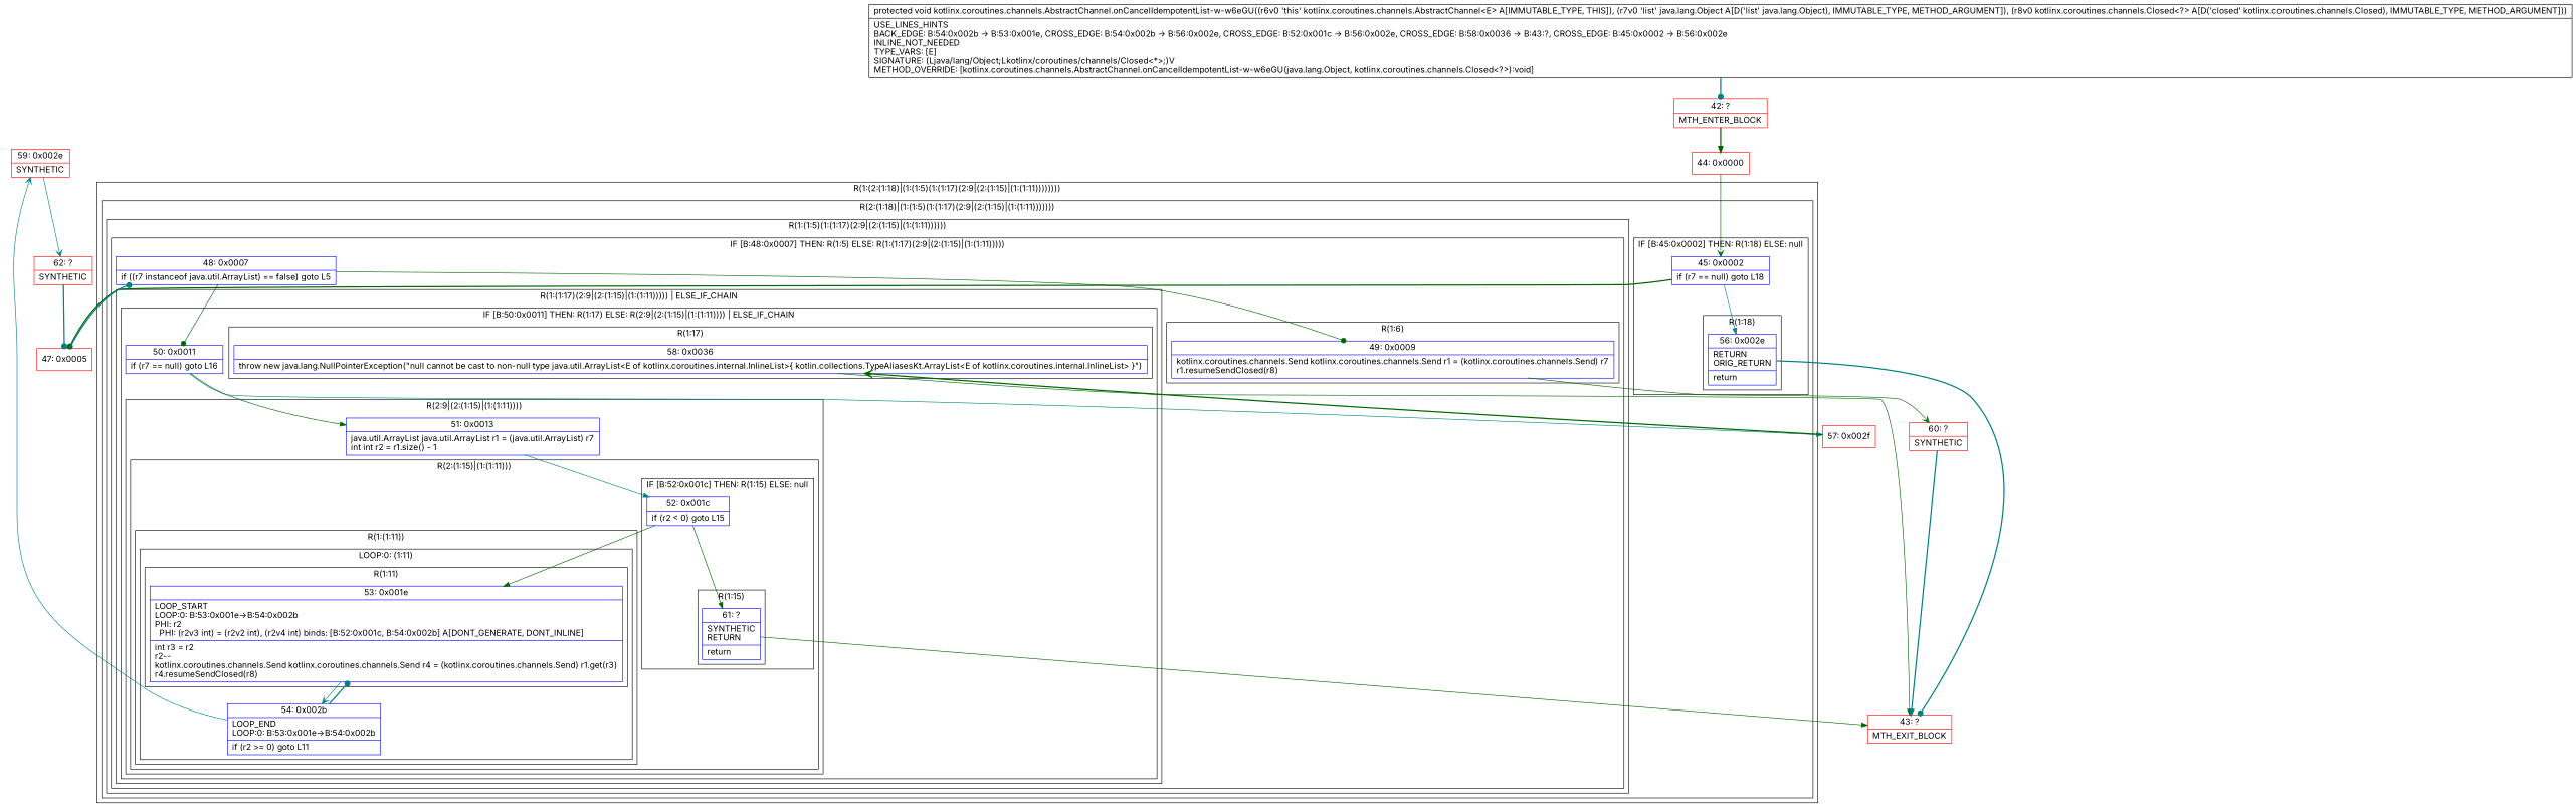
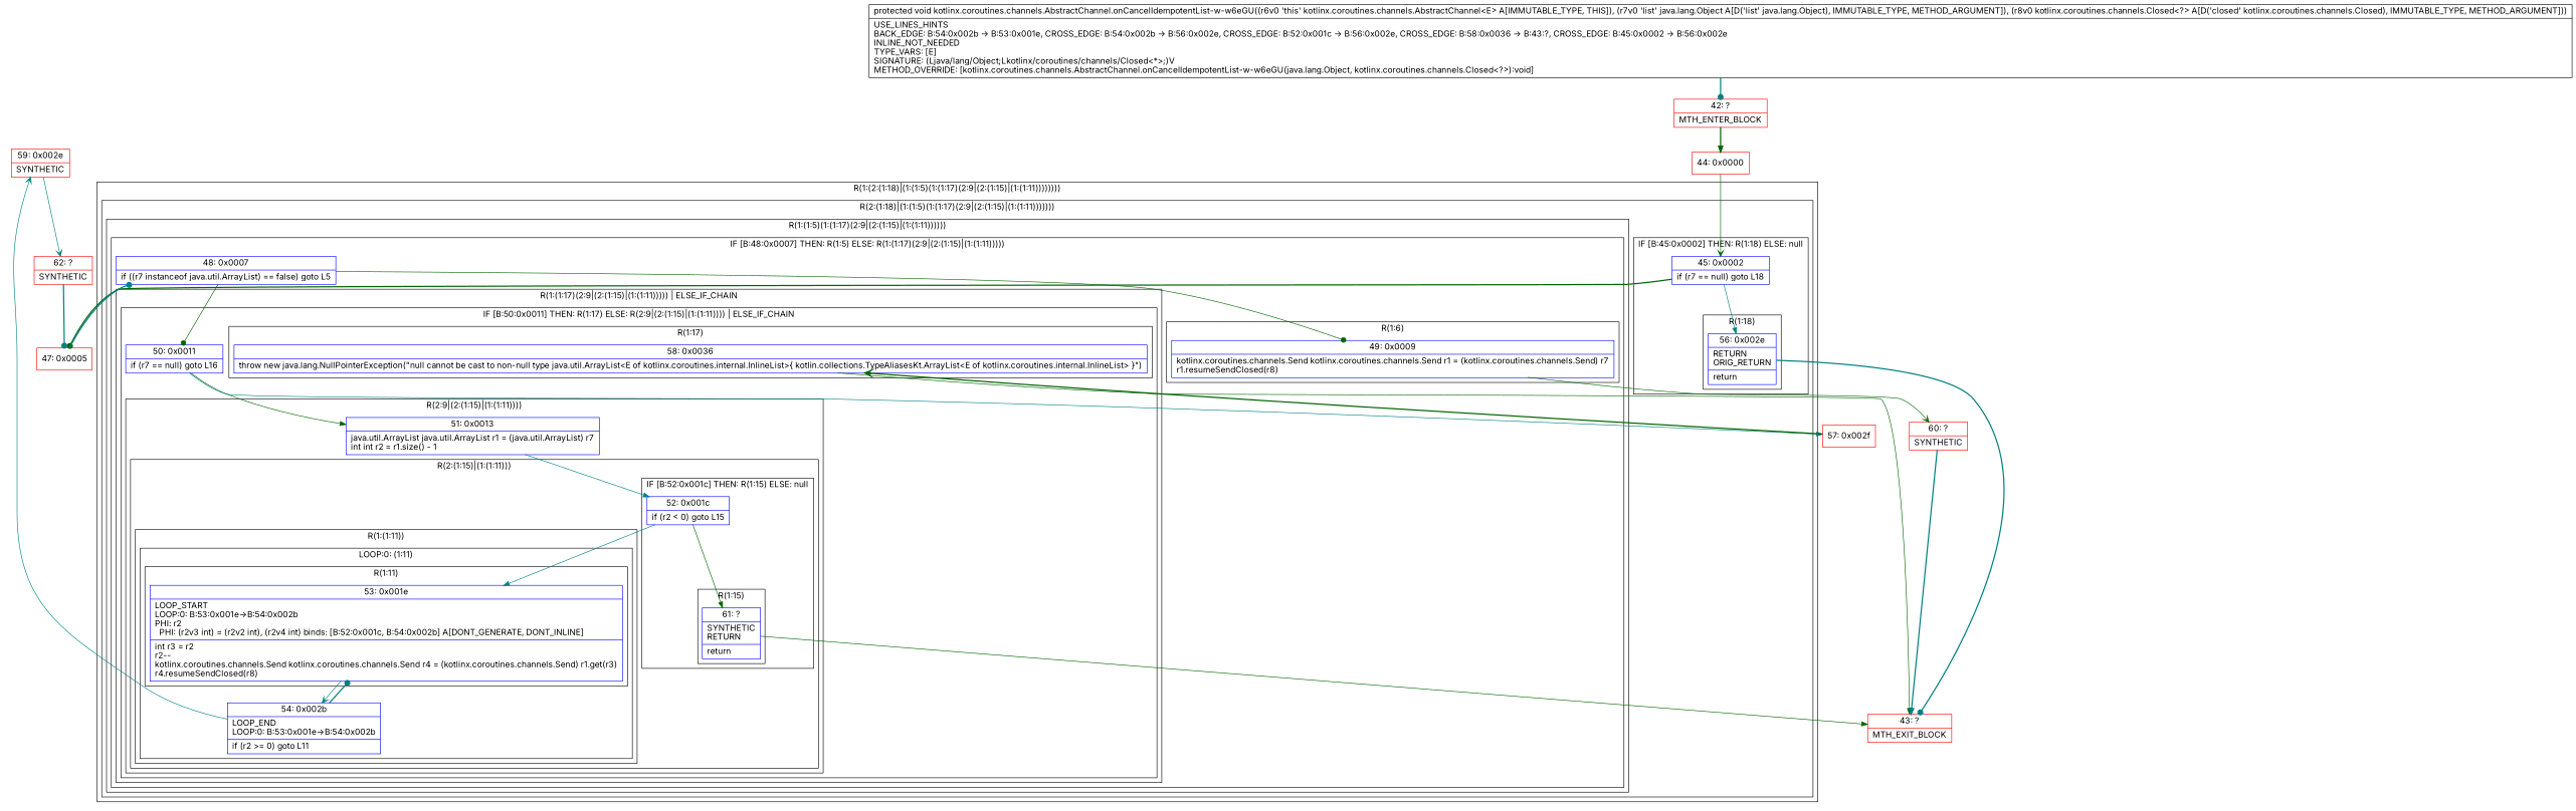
  digraph {
    fontname=Inter
    node [color=blue fontname=Inter shape=record]
    edge [arrowhead=normal color=teal fontname=Inter style=solid]
    n1 [label="{56\:\ 0x002e|RETURN\lORIG_RETURN\l|return\l}"]
    n2 [label="{45\:\ 0x0002|if (r7 == null) goto L18\l}"]
    n3 [label="{49\:\ 0x0009|kotlinx.coroutines.channels.Send kotlinx.coroutines.channels.Send r1 = (kotlinx.coroutines.channels.Send) r7\lr1.resumeSendClosed(r8)\l}"]
    n4 [label="{58\:\ 0x0036|throw new java.lang.NullPointerException(\"null cannot be cast to non\-null type java.util.ArrayList\<E of kotlinx.coroutines.internal.InlineList\>\{ kotlin.collections.TypeAliasesKt.ArrayList\<E of kotlinx.coroutines.internal.InlineList\> \}\")\l}"]
    n5 [label="{61\:\ ?|SYNTHETIC\lRETURN\l|return\l}"]
    n6 [label="{52\:\ 0x001c|if (r2 \< 0) goto L15\l}"]
    n7 [label="{53\:\ 0x001e|LOOP_START\lLOOP:0: B:53:0x001e\-\>B:54:0x002b\lPHI: r2 \l  PHI: (r2v3 int) = (r2v2 int), (r2v4 int) binds: [B:52:0x001c, B:54:0x002b] A[DONT_GENERATE, DONT_INLINE]\l|int r3 = r2\lr2\-\-\lkotlinx.coroutines.channels.Send kotlinx.coroutines.channels.Send r4 = (kotlinx.coroutines.channels.Send) r1.get(r3)\lr4.resumeSendClosed(r8)\l}"]
    n8 [label="{54\:\ 0x002b|LOOP_END\lLOOP:0: B:53:0x001e\-\>B:54:0x002b\l|if (r2 \>= 0) goto L11\l}"]
    n9 [label="{51\:\ 0x0013|java.util.ArrayList java.util.ArrayList r1 = (java.util.ArrayList) r7\lint int r2 = r1.size() \- 1\l}"]
    n10 [label="{50\:\ 0x0011|if (r7 == null) goto L16\l}"]
    n11 [label="{48\:\ 0x0007|if ((r7 instanceof java.util.ArrayList) == false) goto L5\l}"]
    n12 [color=red label="{43\:\ ?|MTH_EXIT_BLOCK\l}"]
    n13 [color=red label="{47\:\ 0x0005}"]
    n14 [color=red label="{60\:\ ?|SYNTHETIC\l}"]
    n15 [color=red label="{59\:\ 0x002e|SYNTHETIC\l}"]
    n16 [color=red label="{57\:\ 0x002f}"]
    n17 [color=red label="{62\:\ ?|SYNTHETIC\l}"]
    n18 [color=red label="{42\:\ ?|MTH_ENTER_BLOCK\l}"]
    n19 [color=red label="{44\:\ 0x0000}"]
    n20 [label="{protected void kotlinx.coroutines.channels.AbstractChannel.onCancelIdempotentList\-w\-w6eGU((r6v0 'this' kotlinx.coroutines.channels.AbstractChannel\<E\> A[IMMUTABLE_TYPE, THIS]), (r7v0 'list' java.lang.Object A[D('list' java.lang.Object), IMMUTABLE_TYPE, METHOD_ARGUMENT]), (r8v0 kotlinx.coroutines.channels.Closed\<?\> A[D('closed' kotlinx.coroutines.channels.Closed), IMMUTABLE_TYPE, METHOD_ARGUMENT]))  | USE_LINES_HINTS\lBACK_EDGE: B:54:0x002b \-\> B:53:0x001e, CROSS_EDGE: B:54:0x002b \-\> B:56:0x002e, CROSS_EDGE: B:52:0x001c \-\> B:56:0x002e, CROSS_EDGE: B:58:0x0036 \-\> B:43:?, CROSS_EDGE: B:45:0x0002 \-\> B:56:0x002e\lINLINE_NOT_NEEDED\lTYPE_VARS: [E]\lSIGNATURE: (Ljava\/lang\/Object;Lkotlinx\/coroutines\/channels\/Closed\<*\>;)V\lMETHOD_OVERRIDE: [kotlinx.coroutines.channels.AbstractChannel.onCancelIdempotentList\-w\-w6eGU(java.lang.Object, kotlinx.coroutines.channels.Closed\<?\>):void]\l}" color=""]
    subgraph cluster_1 {
      label="R(1:(2:(1:18)|(1:(1:5)(1:(1:17)(2:9|(2:(1:15)|(1:(1:11))))))))"
      subgraph cluster_2 {
        label="R(2:(1:18)|(1:(1:5)(1:(1:17)(2:9|(2:(1:15)|(1:(1:11)))))))"
        subgraph cluster_3 {
          label="IF [B:45:0x0002] THEN: R(1:18) ELSE: null"
          n2
          subgraph cluster_4 {
            label="R(1:18)"
            n1
          }
        }
        subgraph cluster_5 {
          label="R(1:(1:5)(1:(1:17)(2:9|(2:(1:15)|(1:(1:11))))))"
          subgraph cluster_6 {
            label="IF [B:48:0x0007] THEN: R(1:5) ELSE: R(1:(1:17)(2:9|(2:(1:15)|(1:(1:11)))))"
            n11
            subgraph cluster_7 {
              label="R(1:6)"
              n3
            }
            subgraph cluster_8 {
              label="R(1:(1:17)(2:9|(2:(1:15)|(1:(1:11))))) | ELSE_IF_CHAIN\l"
              subgraph cluster_9 {
                label="IF [B:50:0x0011] THEN: R(1:17) ELSE: R(2:9|(2:(1:15)|(1:(1:11)))) | ELSE_IF_CHAIN\l"
                n10
                subgraph cluster_10 {
                  label="R(1:17)"
                  n4
                }
                subgraph cluster_11 {
                  label="R(2:9|(2:(1:15)|(1:(1:11))))"
                  n9
                  subgraph cluster_12 {
                    label="R(2:(1:15)|(1:(1:11)))"
                    subgraph cluster_13 {
                      label="IF [B:52:0x001c] THEN: R(1:15) ELSE: null"
                      n6
                      subgraph cluster_14 {
                        label="R(1:15)"
                        n5
                      }
                    }
                    subgraph cluster_15 {
                      label="R(1:(1:11))"
                      subgraph cluster_16 {
                        label="LOOP:0: (1:11)"
                        n8
                        subgraph cluster_17 {
                          label="R(1:11)"
                          n7
                        }
                      }
                    }
                  }
                }
              }
            }
          }
        }
      }
    }
    n1 -> n12 [arrowhead=dot style=bold]
    n2 -> n1
    n2 -> n13 [arrowhead=dot color=darkgreen style=bold]
    n3 -> n14 [arrowhead=vee color=darkgreen]
    n4 -> n12 [color=darkgreen]
    n5 -> n12 [color=darkgreen]
    n6 -> n5 [color=darkgreen]
-   n6 -> n7 [color=darkgreen]
+   n6 -> n7
    n7 -> n8 [arrowhead=vee]
    n8 -> n7 [arrowhead=dot style=bold]
    n8 -> n15 [arrowhead=vee]
    n9 -> n6
    n10 -> n9 [color=darkgreen]
    n10 -> n16
    n11 -> n3 [arrowhead=dot color=darkgreen]
    n11 -> n10 [arrowhead=dot color=darkgreen]
    n13 -> n11 [arrowhead=dot style=bold]
    n14 -> n12 [style=bold]
    n15 -> n17 [arrowhead=vee]
    n16 -> n4 [arrowhead=vee color=darkgreen style=bold]
    n17 -> n13 [arrowhead=dot style=bold]
    n18 -> n19 [color=darkgreen style=bold]
    n19 -> n2 [arrowhead=vee color=darkgreen]
    n20 -> n18 [arrowhead=dot style=bold]
  }
